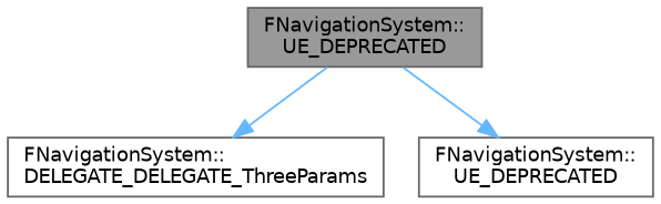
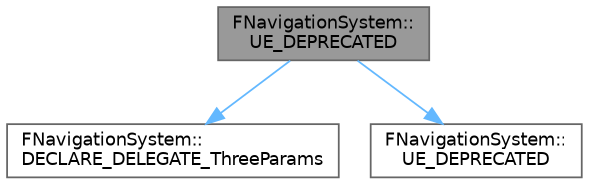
  digraph {
    rankdir=TB
    node [color=grey40 fillcolor=white fontname=Helvetica fontsize=10 shape=box style=filled]
    edge [color=steelblue1 fontname=Helvetica fontsize=10 labelfontname=Helvetica labelfontsize=10 style=solid]
    n1 [color=gray40 fillcolor=grey60 fontcolor=black height=0.2 label="FNavigationSystem::\lUE_DEPRECATED" width=0.4]
-   n2 [height=0.2 label="FNavigationSystem::\lDELEGATE_DELEGATE_ThreeParams" width=0.4]
+   n2 [height=0.2 label="FNavigationSystem::\lDECLARE_DELEGATE_ThreeParams" width=0.4]
    n3 [height=0.2 label="FNavigationSystem::\lUE_DEPRECATED" width=0.4]
    n1 -> n2
    n1 -> n3
  }
